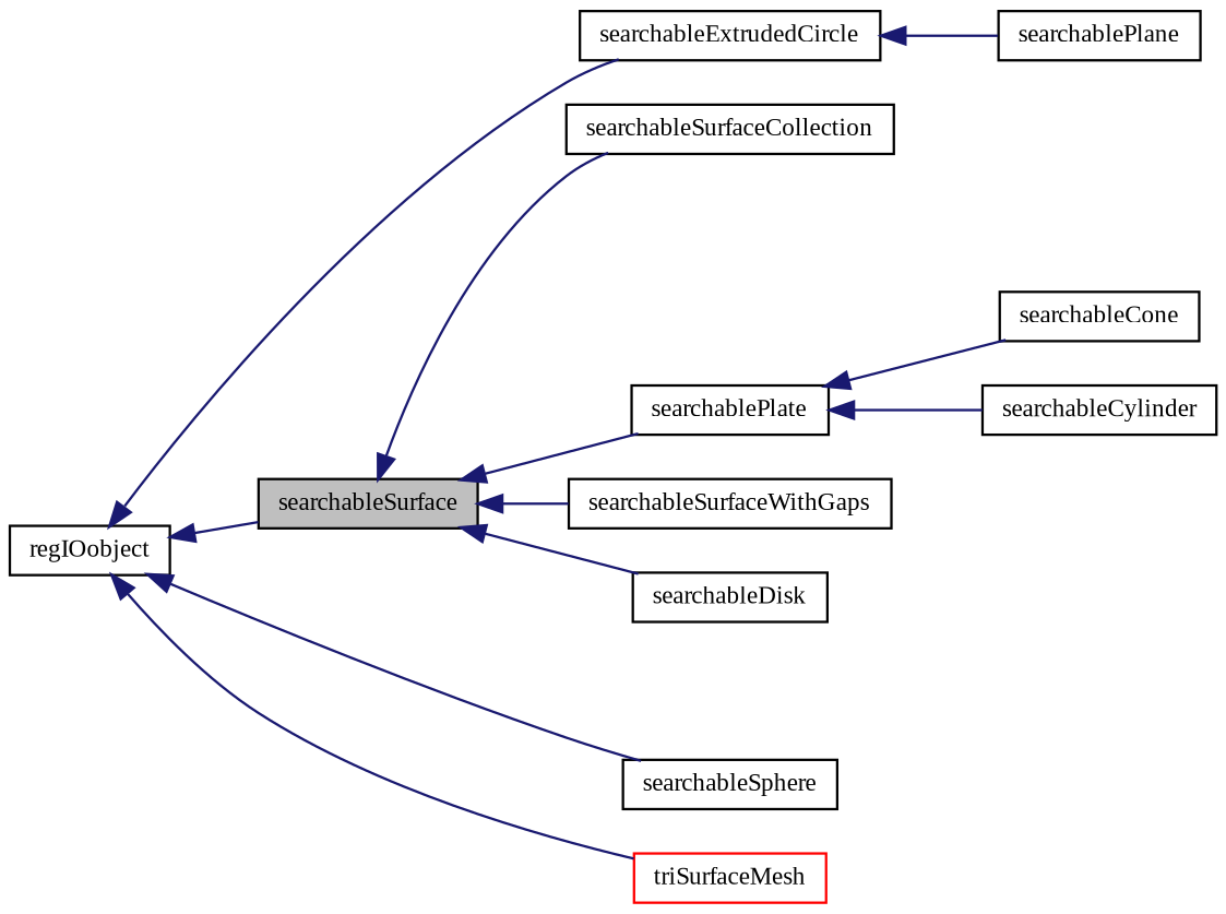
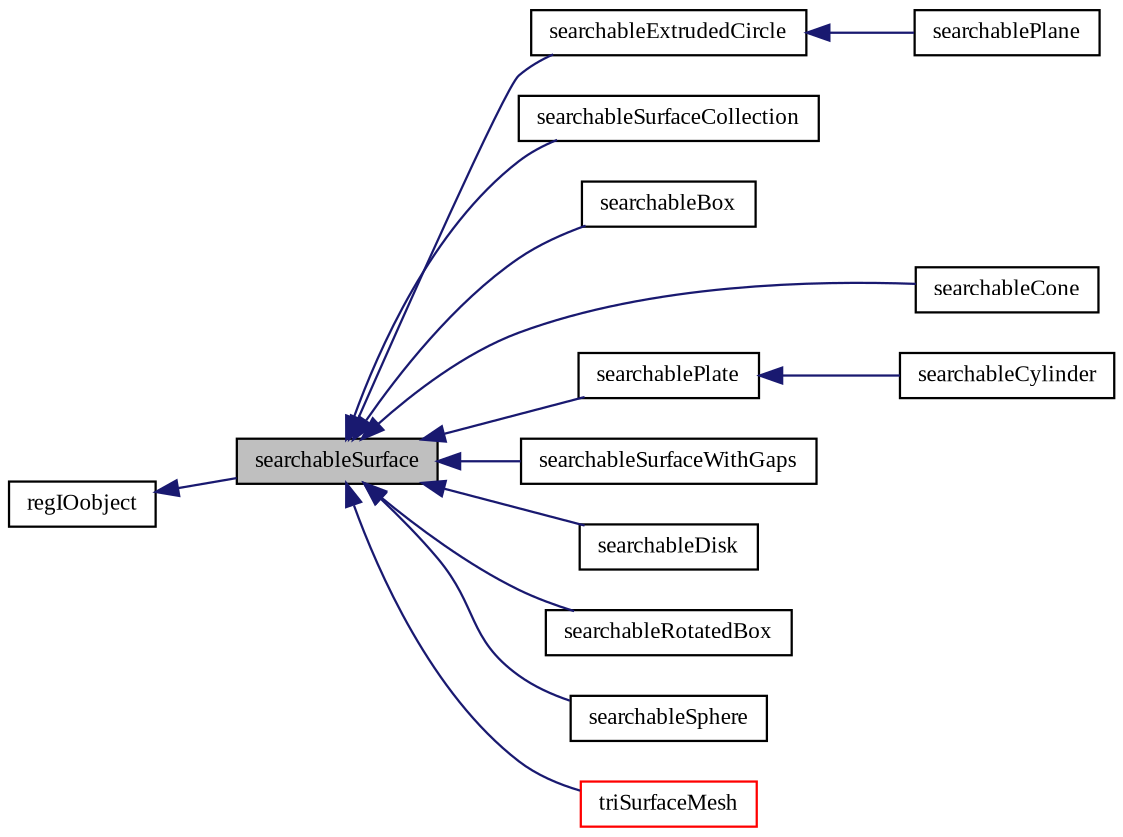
  digraph {
    fontname="Liberation Serif"
    rankdir=LR
    node [color=black fontname="Liberation Serif" fontsize=10 shape=record]
    edge [color=midnightblue dir=back fontname="Liberation Serif" fontsize=10 labelfontname=Helvetica labelfontsize=10 style=solid]
    n1 [fillcolor=grey75 fontcolor=black height=0.2 label=searchableSurface style=filled width=0.4]
+   n2 [height=0.2 label=searchableBox width=0.4]
    n3 [height=0.2 label=searchableCone width=0.4]
    n4 [height=0.2 label=searchableDisk width=0.4]
    n5 [height=0.2 label=searchableExtrudedCircle width=0.4]
    n6 [height=0.2 label=searchablePlate width=0.4]
+   n7 [height=0.2 label=searchableRotatedBox width=0.4]
    n8 [height=0.2 label=searchableSphere width=0.4]
    n9 [height=0.2 label=searchableSurfaceCollection width=0.4]
    n10 [height=0.2 label=searchableSurfaceWithGaps width=0.4]
    n11 [color=red height=0.2 label=triSurfaceMesh width=0.4]
    n12 [height=0.2 label=searchableCylinder width=0.4]
    n13 [height=0.2 label=searchablePlane width=0.4]
    n14 [height=0.2 label=regIOobject width=0.4]
-   n6 -> n3
+   n1 -> n2
+   n1 -> n3
    n1 -> n4
-   n14 -> n5
+   n1 -> n5
    n1 -> n6
-   n14 -> n8
+   n1 -> n7
+   n1 -> n8
    n1 -> n9
    n1 -> n10
-   n14 -> n11
+   n1 -> n11
    n5 -> n13
    n6 -> n12
    n14 -> n1
  }
